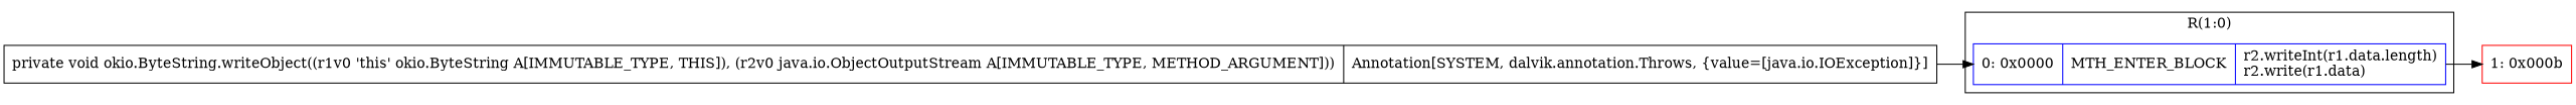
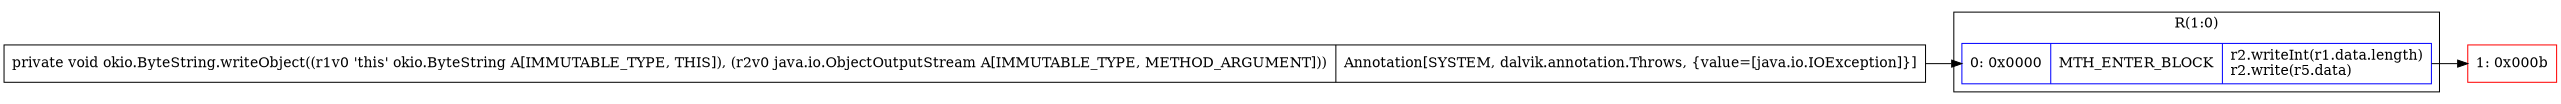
  digraph {
    rankdir=LR
    node [shape=record]
-   n1 [color=blue label="{0\:\ 0x0000|MTH_ENTER_BLOCK\l|r2.writeInt(r1.data.length)\lr2.write(r1.data)\l}"]
+   n1 [color=blue label="{0\:\ 0x0000|MTH_ENTER_BLOCK\l|r2.writeInt(r1.data.length)\lr2.write(r5.data)\l}"]
    n2 [color=red label="{1\:\ 0x000b}"]
    n3 [label="{private void okio.ByteString.writeObject((r1v0 'this' okio.ByteString A[IMMUTABLE_TYPE, THIS]), (r2v0 java.io.ObjectOutputStream A[IMMUTABLE_TYPE, METHOD_ARGUMENT]))  | Annotation[SYSTEM, dalvik.annotation.Throws, \{value=[java.io.IOException]\}]\l}"]
    subgraph cluster_1 {
      label="R(1:0)"
      n1
    }
    n1 -> n2
    n3 -> n1
  }
